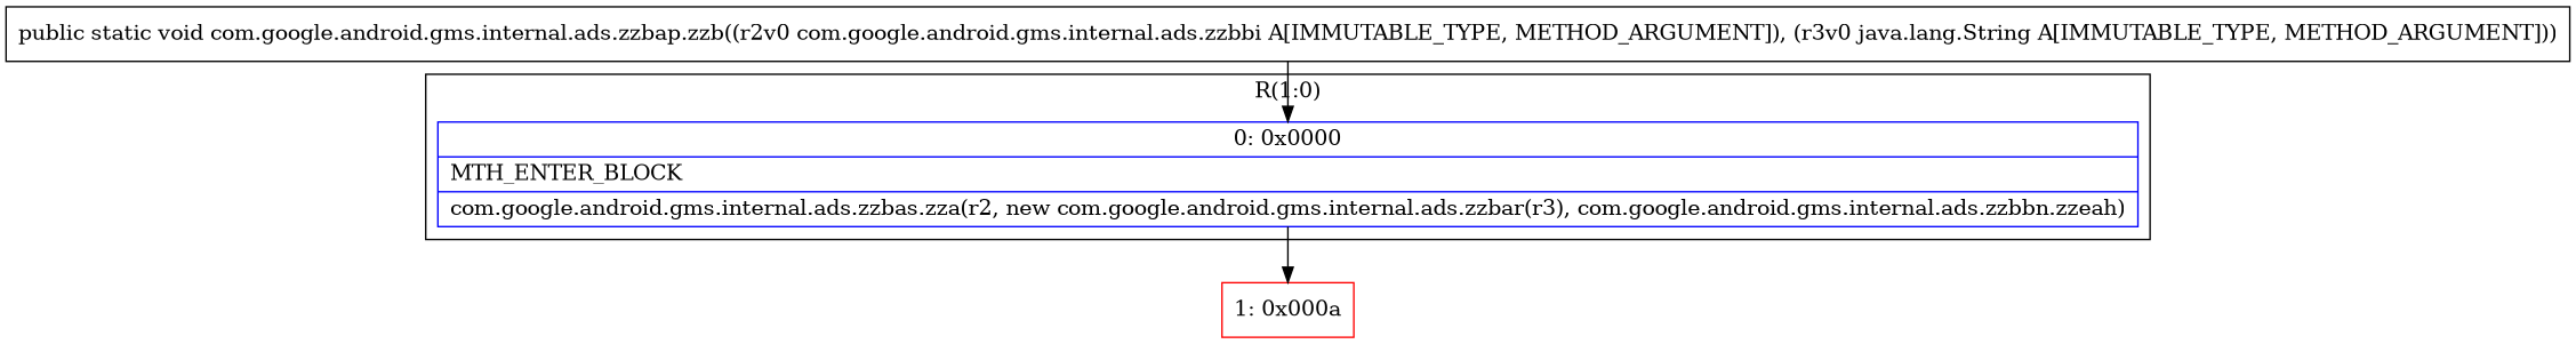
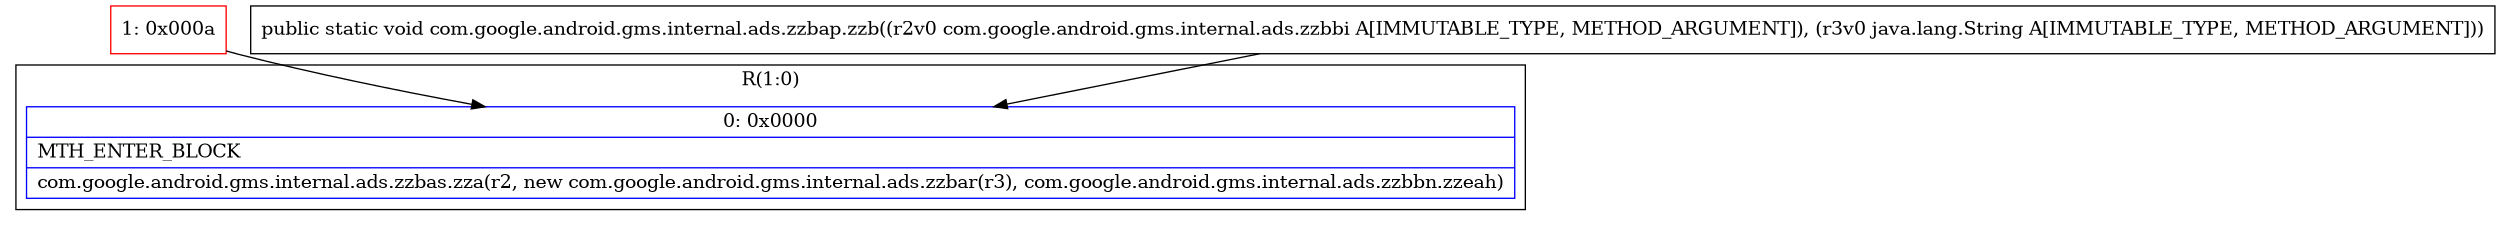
  digraph {
    node [shape=record]
    n1 [color=blue label="{0\:\ 0x0000|MTH_ENTER_BLOCK\l|com.google.android.gms.internal.ads.zzbas.zza(r2, new com.google.android.gms.internal.ads.zzbar(r3), com.google.android.gms.internal.ads.zzbbn.zzeah)\l}"]
    n2 [color=red label="{1\:\ 0x000a}"]
    n3 [label="{public static void com.google.android.gms.internal.ads.zzbap.zzb((r2v0 com.google.android.gms.internal.ads.zzbbi A[IMMUTABLE_TYPE, METHOD_ARGUMENT]), (r3v0 java.lang.String A[IMMUTABLE_TYPE, METHOD_ARGUMENT])) }"]
    subgraph cluster_1 {
      label="R(1:0)"
      n1
    }
-   n1 -> n2
+   n2 -> n1
    n3 -> n1
  }
